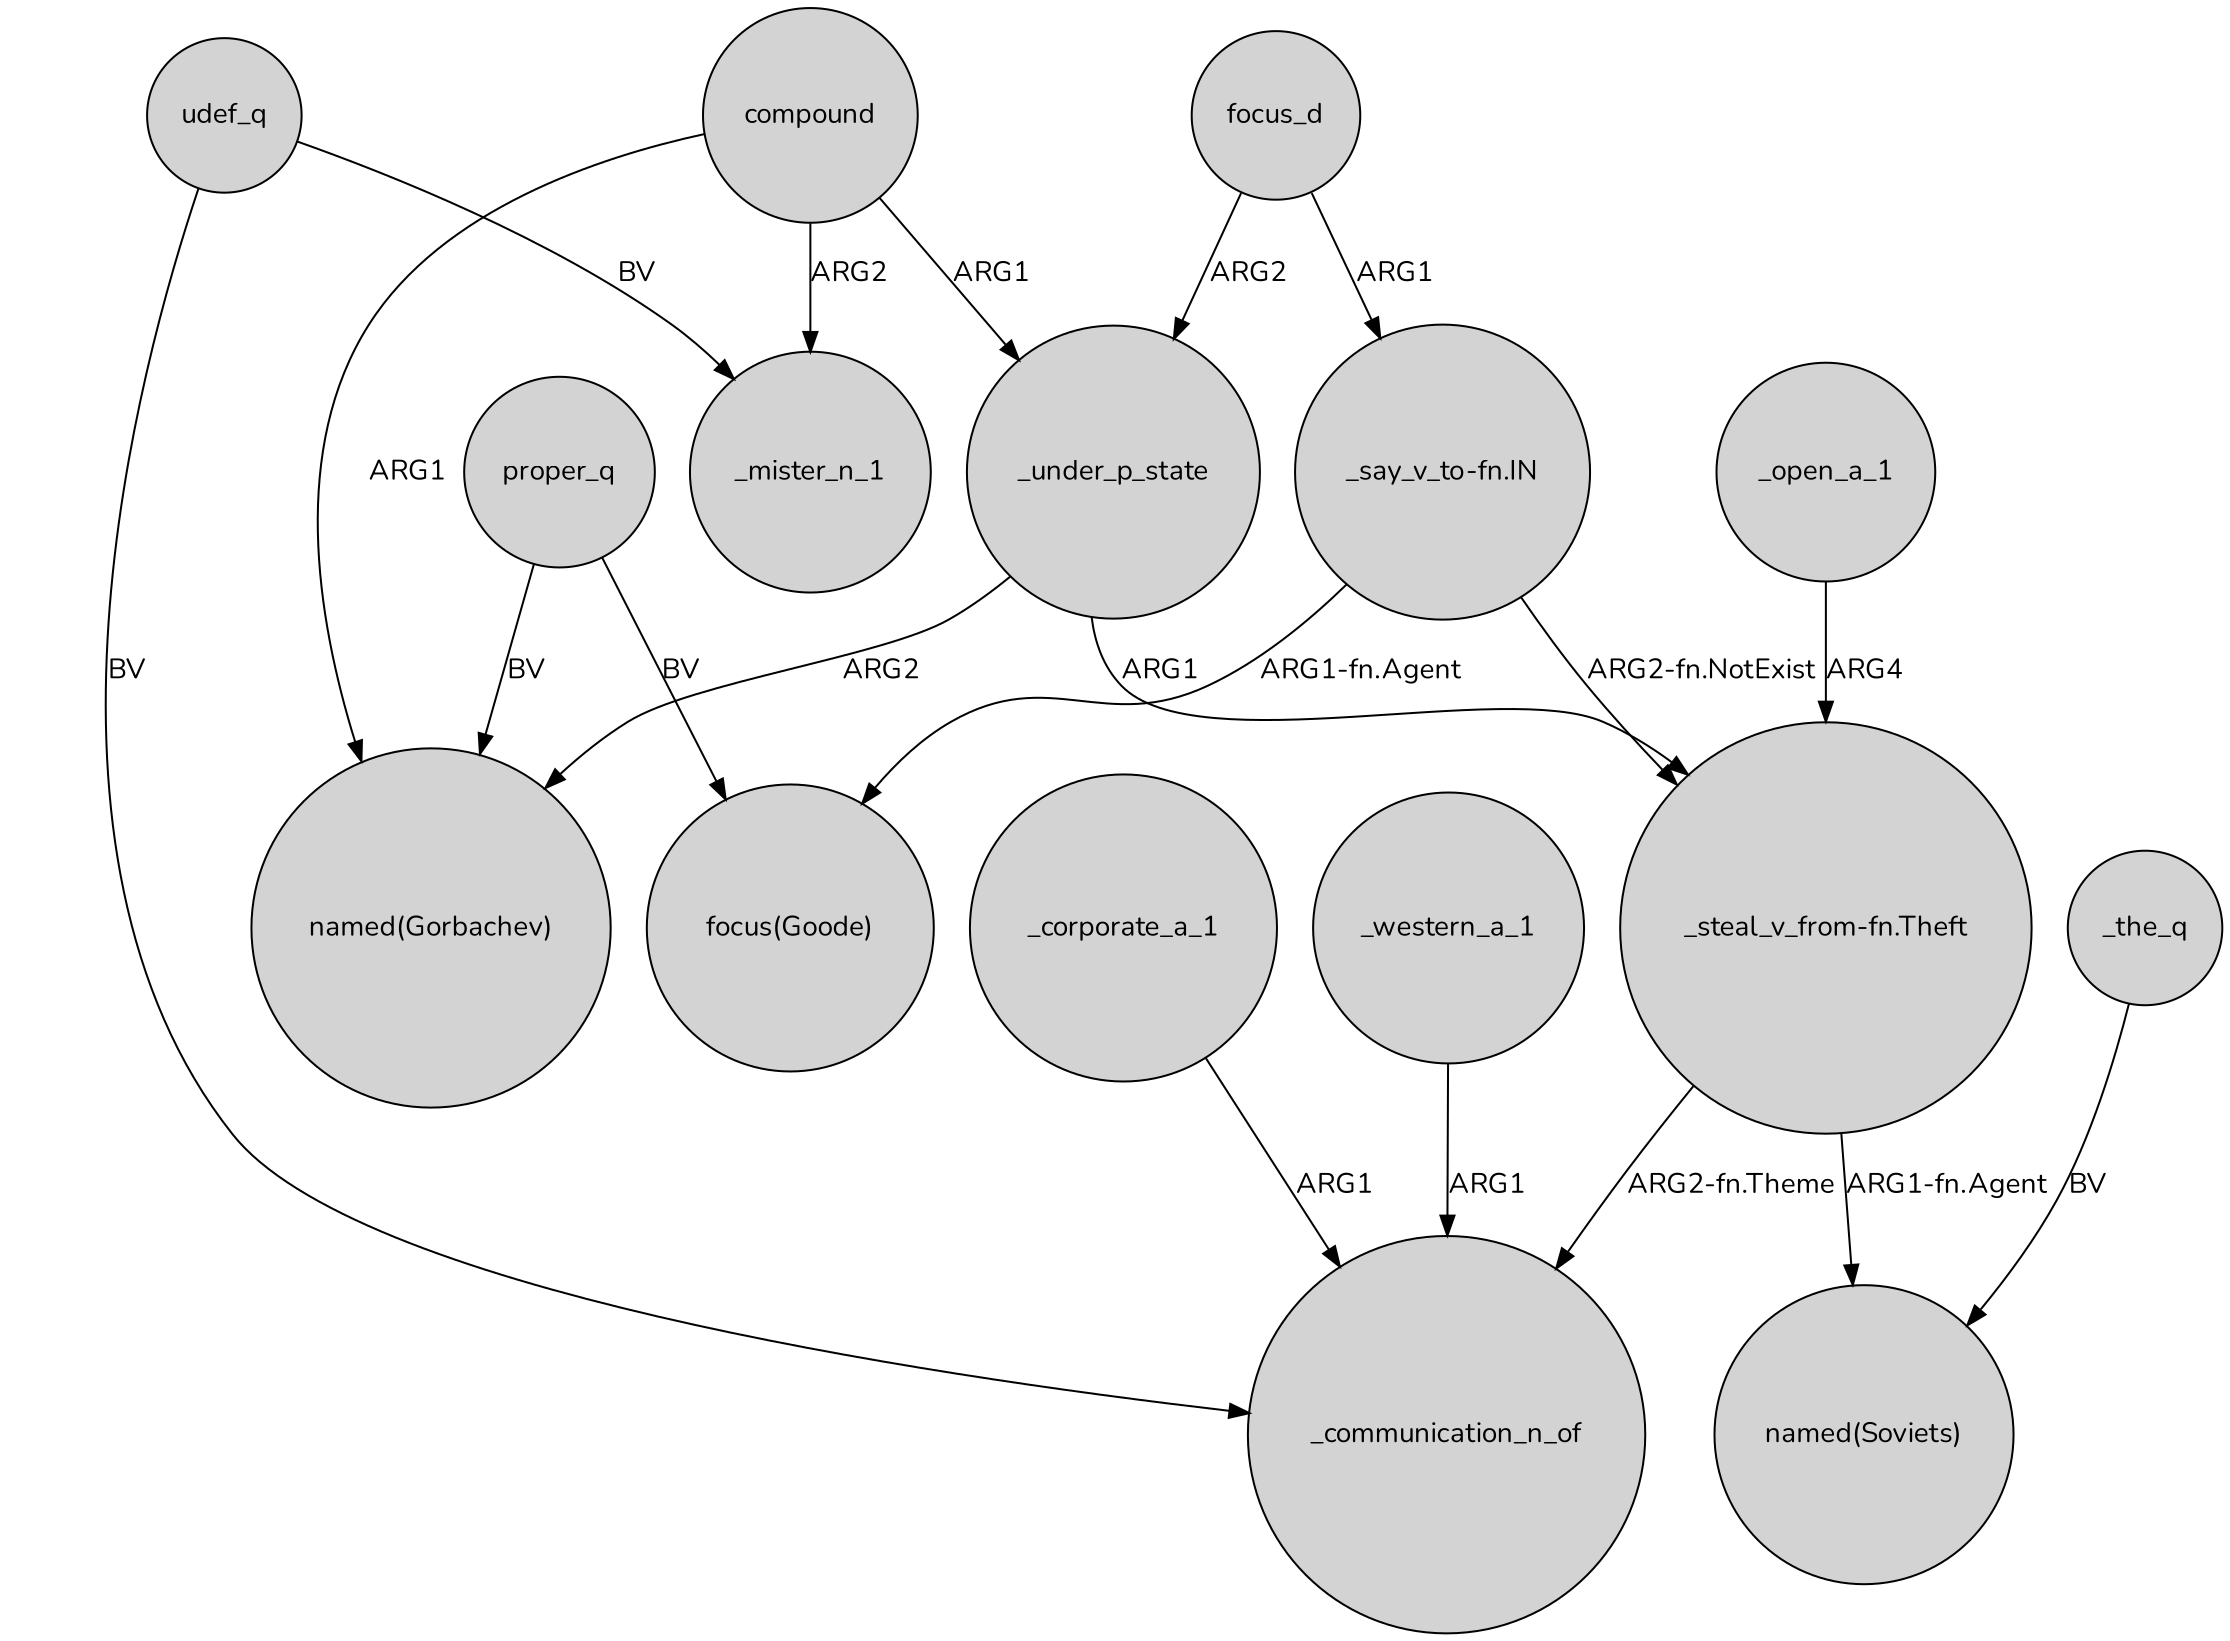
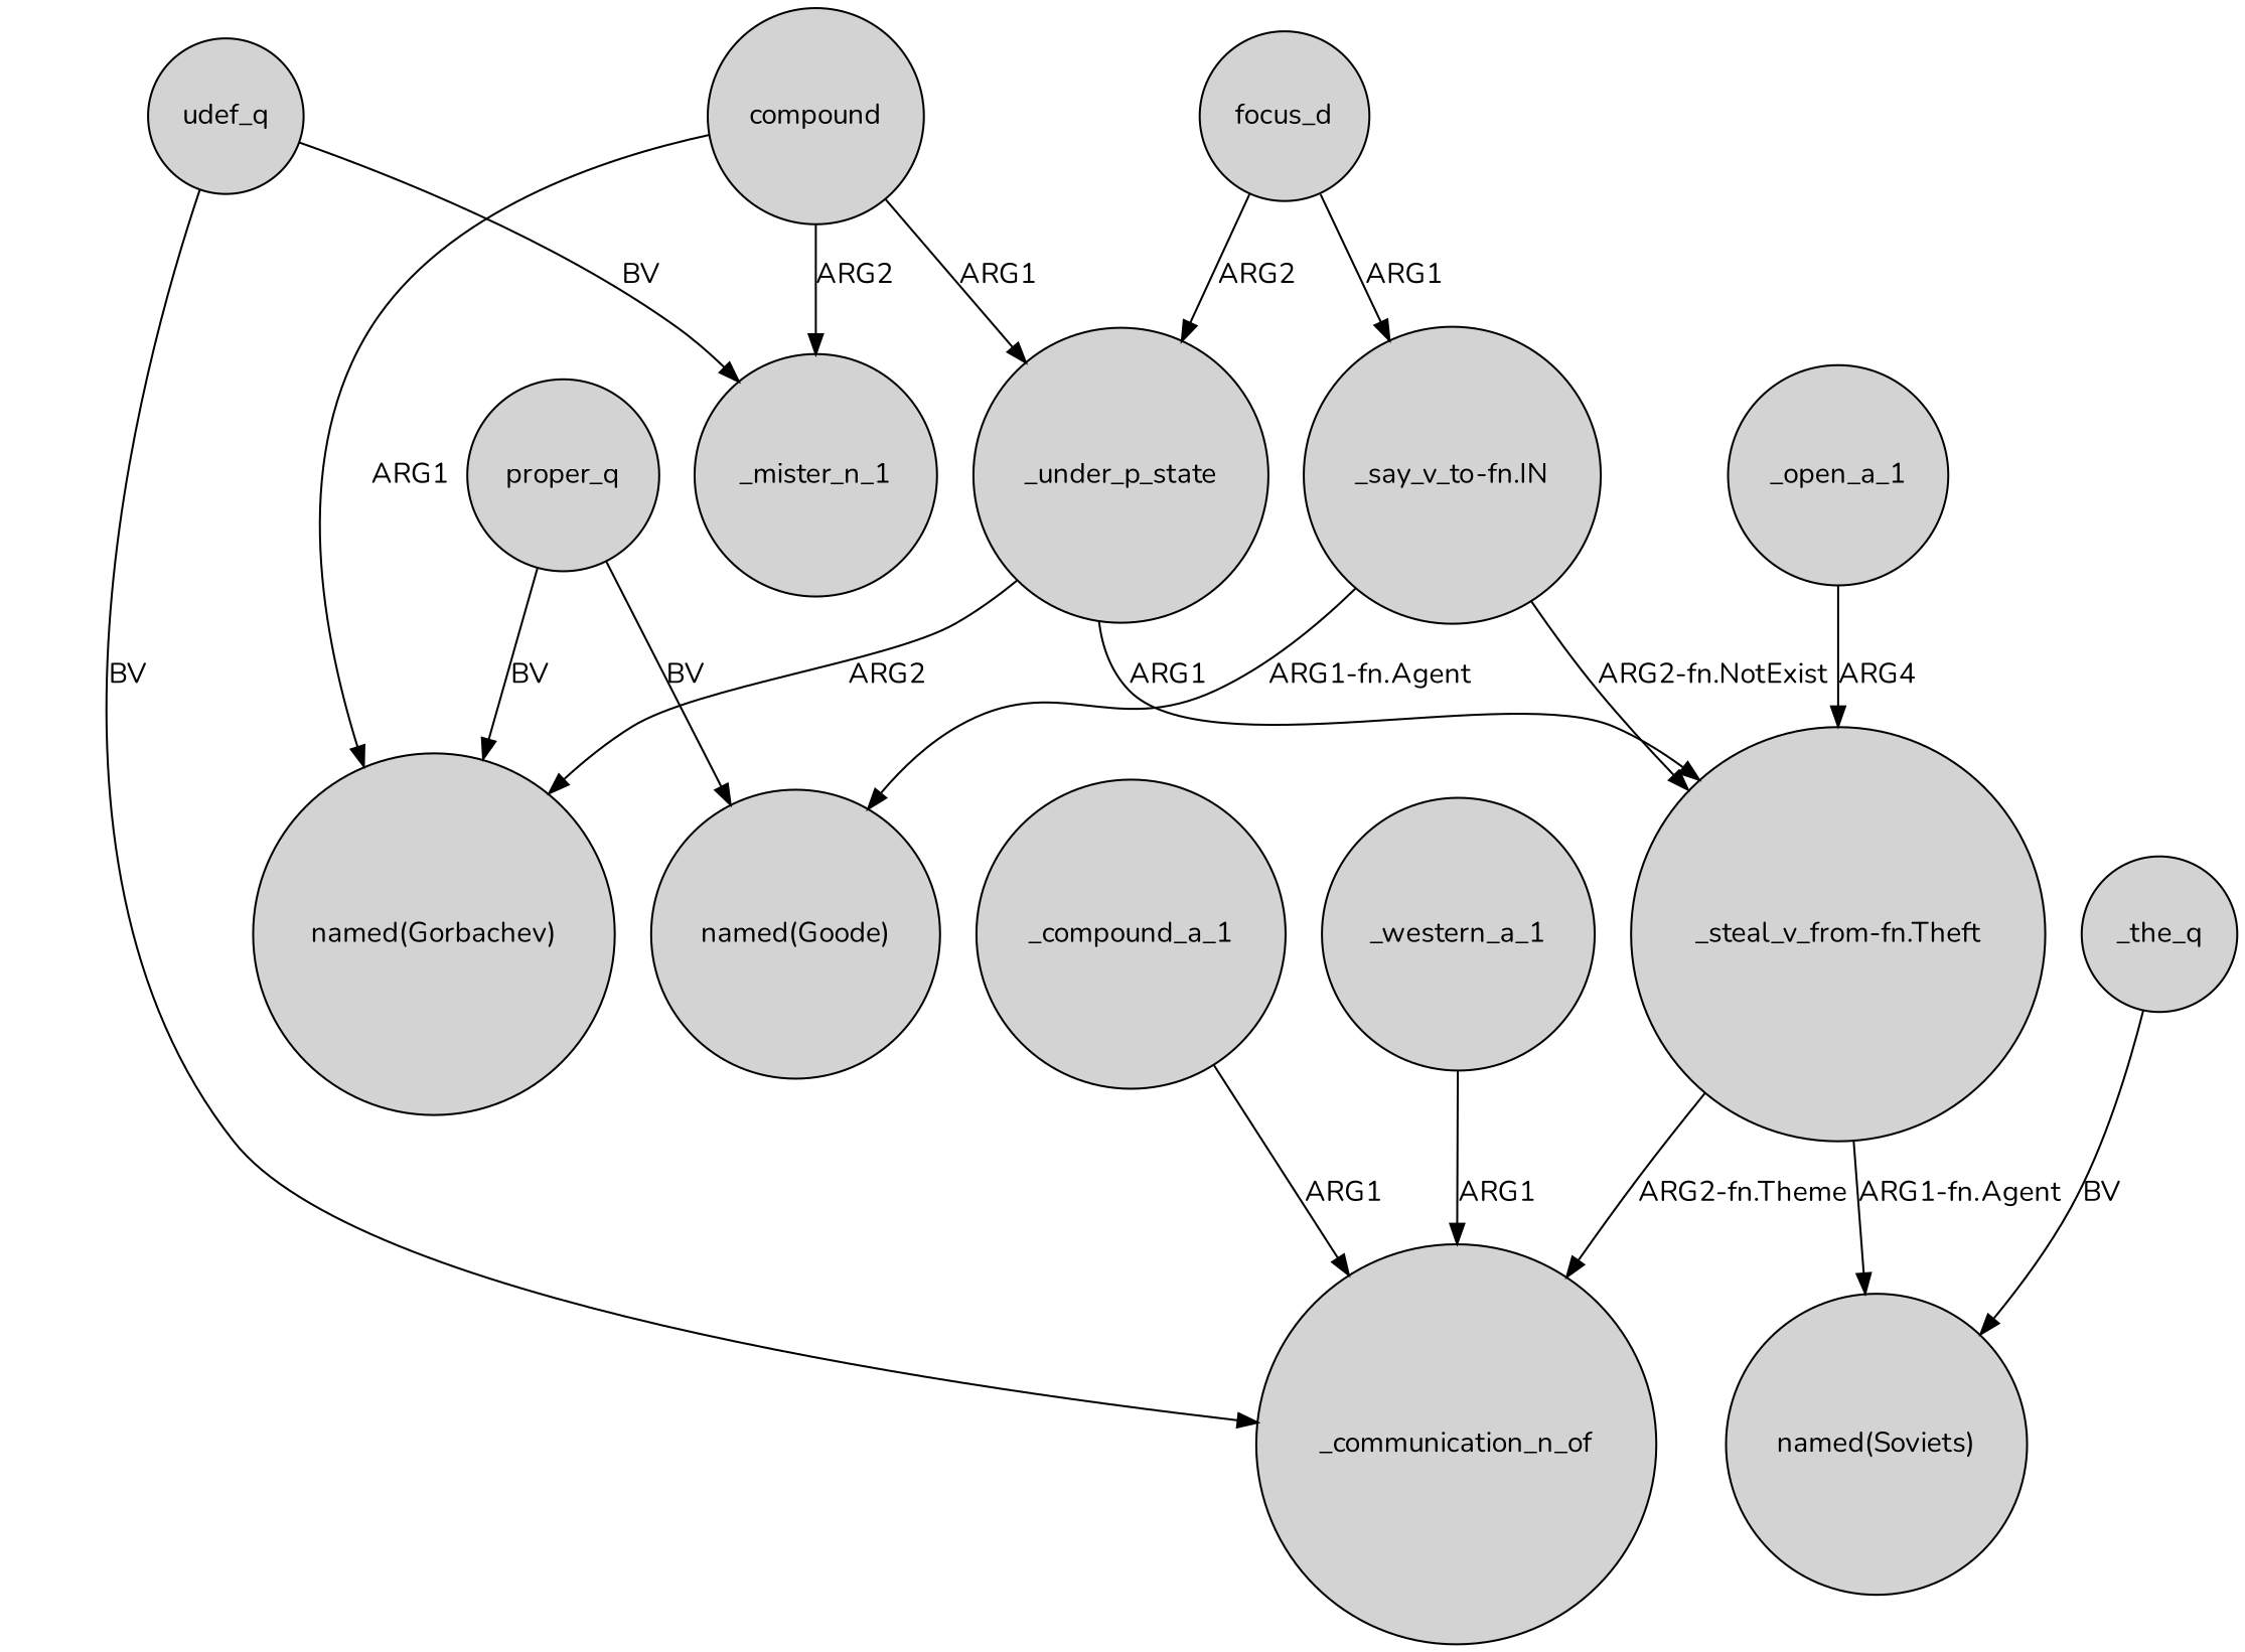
  digraph {
    fontname=Nunito
    node [fontname=Nunito shape=circle style=filled]
    edge [fontname=Nunito]
    "_steal_v_from-fn.Theft"
    _communication_n_of
    "named(Soviets)"
    _under_p_state
    "named(Gorbachev)"
    compound
    _mister_n_1
    udef_q
    "_say_v_to-fn.IN"
-   "named(Goode)" [label="focus(Goode)"]
+   "named(Goode)"
    _the_q
    _open_a_1
-   _corporate_a_1
+   _corporate_a_1 [label=_compound_a_1]
    _western_a_1
    proper_q
    focus_d
    "_steal_v_from-fn.Theft" -> _communication_n_of [label="ARG2-fn.Theme"]
    "_steal_v_from-fn.Theft" -> "named(Soviets)" [label="ARG1-fn.Agent"]
    _under_p_state -> "_steal_v_from-fn.Theft" [label=ARG1]
    _under_p_state -> "named(Gorbachev)" [label=ARG2]
    compound -> _under_p_state [label=ARG1]
    compound -> "named(Gorbachev)" [label=ARG1]
    compound -> _mister_n_1 [label=ARG2]
    udef_q -> _communication_n_of [label=BV]
    udef_q -> _mister_n_1 [label=BV]
    "_say_v_to-fn.IN" -> "_steal_v_from-fn.Theft" [label="ARG2-fn.NotExist"]
    "_say_v_to-fn.IN" -> "named(Goode)" [label="ARG1-fn.Agent"]
    _the_q -> "named(Soviets)" [label=BV]
    _open_a_1 -> "_steal_v_from-fn.Theft" [label=ARG4]
    _corporate_a_1 -> _communication_n_of [label=ARG1]
    _western_a_1 -> _communication_n_of [label=ARG1]
    proper_q -> "named(Gorbachev)" [label=BV]
    proper_q -> "named(Goode)" [label=BV]
    focus_d -> _under_p_state [label=ARG2]
    focus_d -> "_say_v_to-fn.IN" [label=ARG1]
  }
